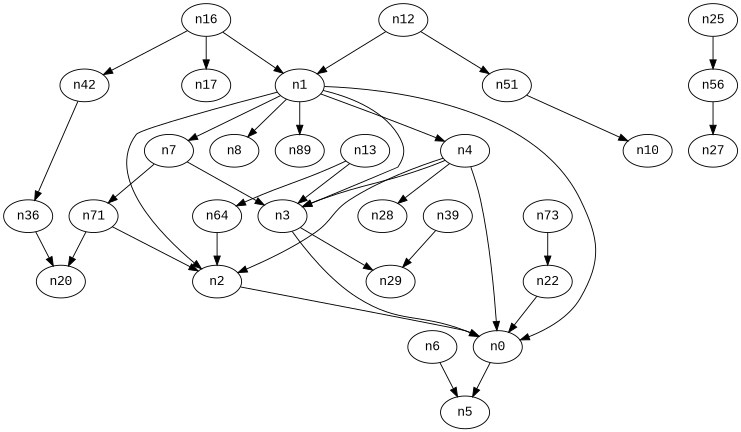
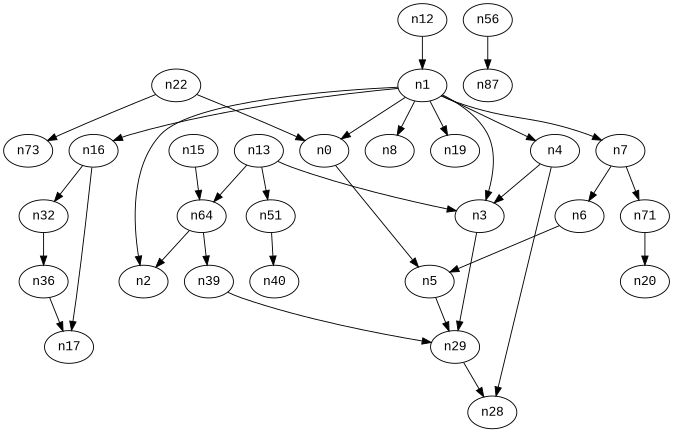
  digraph {
    fontname="Liberation Mono"
    node [fontname="Liberation Mono"]
    edge [fontname="Liberation Mono"]
    n1
    n0
    n2
    n3
    n4
    n7
    n8
    n16
-   n19 [label=n89]
+   n19
    n5
    n29
    n28
    n21 [label=n71]
    n12
    n11 [label=n51]
    n17
-   n32 [label=n42]
+   n32
    n20
-   n10
+   n10 [label=n40]
    n6
    n23 [label=n73]
    n22
    n13
    n14 [label=n64]
    n30 [label=n39]
+   n15
    n26 [label=n56]
-   n25
    n31 [label=n36]
-   n27
+   n27 [label=n87]
    n1 -> n0
    n1 -> n2
    n1 -> n3
    n1 -> n4
    n1 -> n7
    n1 -> n8
-   n16 -> n1
+   n1 -> n16
    n1 -> n19
    n0 -> n5
-   n2 -> n0
-   n3 -> n0
    n3 -> n29
-   n4 -> n0
-   n4 -> n2
    n4 -> n3
    n4 -> n28
-   n7 -> n3
+   n7 -> n6
    n7 -> n21
    n16 -> n17
    n16 -> n32
-   n21 -> n2
+   n5 -> n29
+   n29 -> n28
    n21 -> n20
    n12 -> n1
-   n12 -> n11
+   n13 -> n11
    n11 -> n10
    n32 -> n31
    n6 -> n5
-   n23 -> n22
+   n22 -> n23
    n22 -> n0
    n13 -> n3
    n13 -> n14
    n14 -> n2
+   n14 -> n30
    n30 -> n29
+   n15 -> n14
    n26 -> n27
-   n25 -> n26
-   n31 -> n20
+   n31 -> n17
  }
